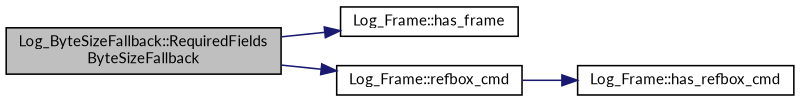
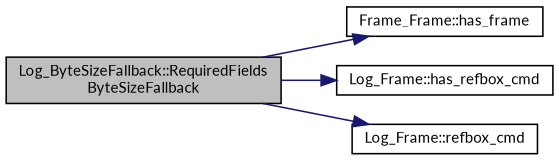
  digraph {
    fontname=Lato
    rankdir=LR
    node [color=black fillcolor=white fontname=Lato fontsize=10 shape=record style=filled]
    edge [color=midnightblue fontname=Lato fontsize=10 labelfontname=Helvetica labelfontsize=10 style=solid]
    n1 [fillcolor=grey75 fontcolor=black height=0.2 label="Log_ByteSizeFallback::RequiredFields\lByteSizeFallback" width=0.4]
-   n2 [height=0.2 label="Log_Frame::has_frame" width=0.4]
+   n2 [height=0.2 label="Frame_Frame::has_frame" width=0.4]
    n3 [height=0.2 label="Log_Frame::has_refbox_cmd" width=0.4]
    n4 [height=0.2 label="Log_Frame::refbox_cmd" width=0.4]
    n1 -> n2
-   n4 -> n3
+   n1 -> n3
    n1 -> n4
  }
